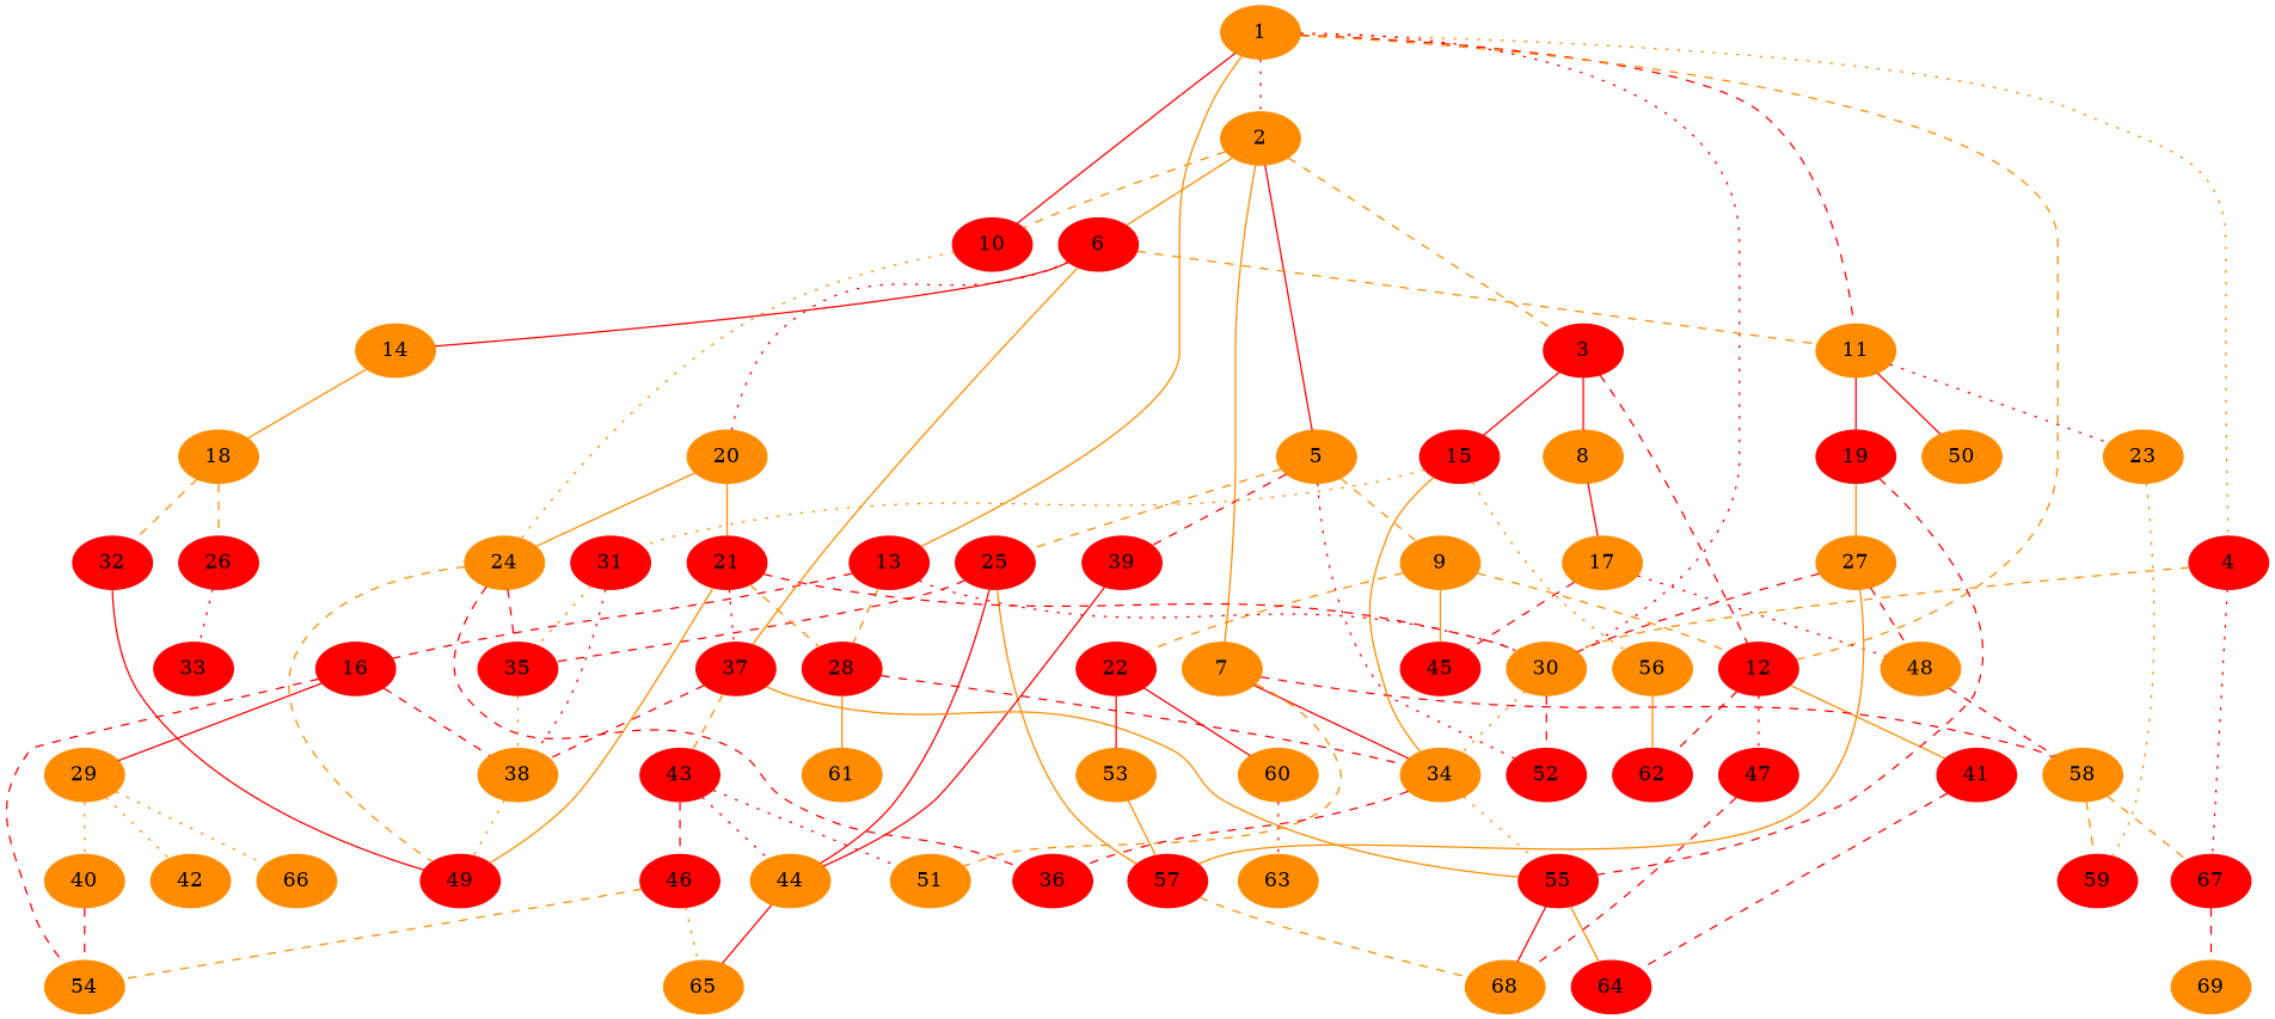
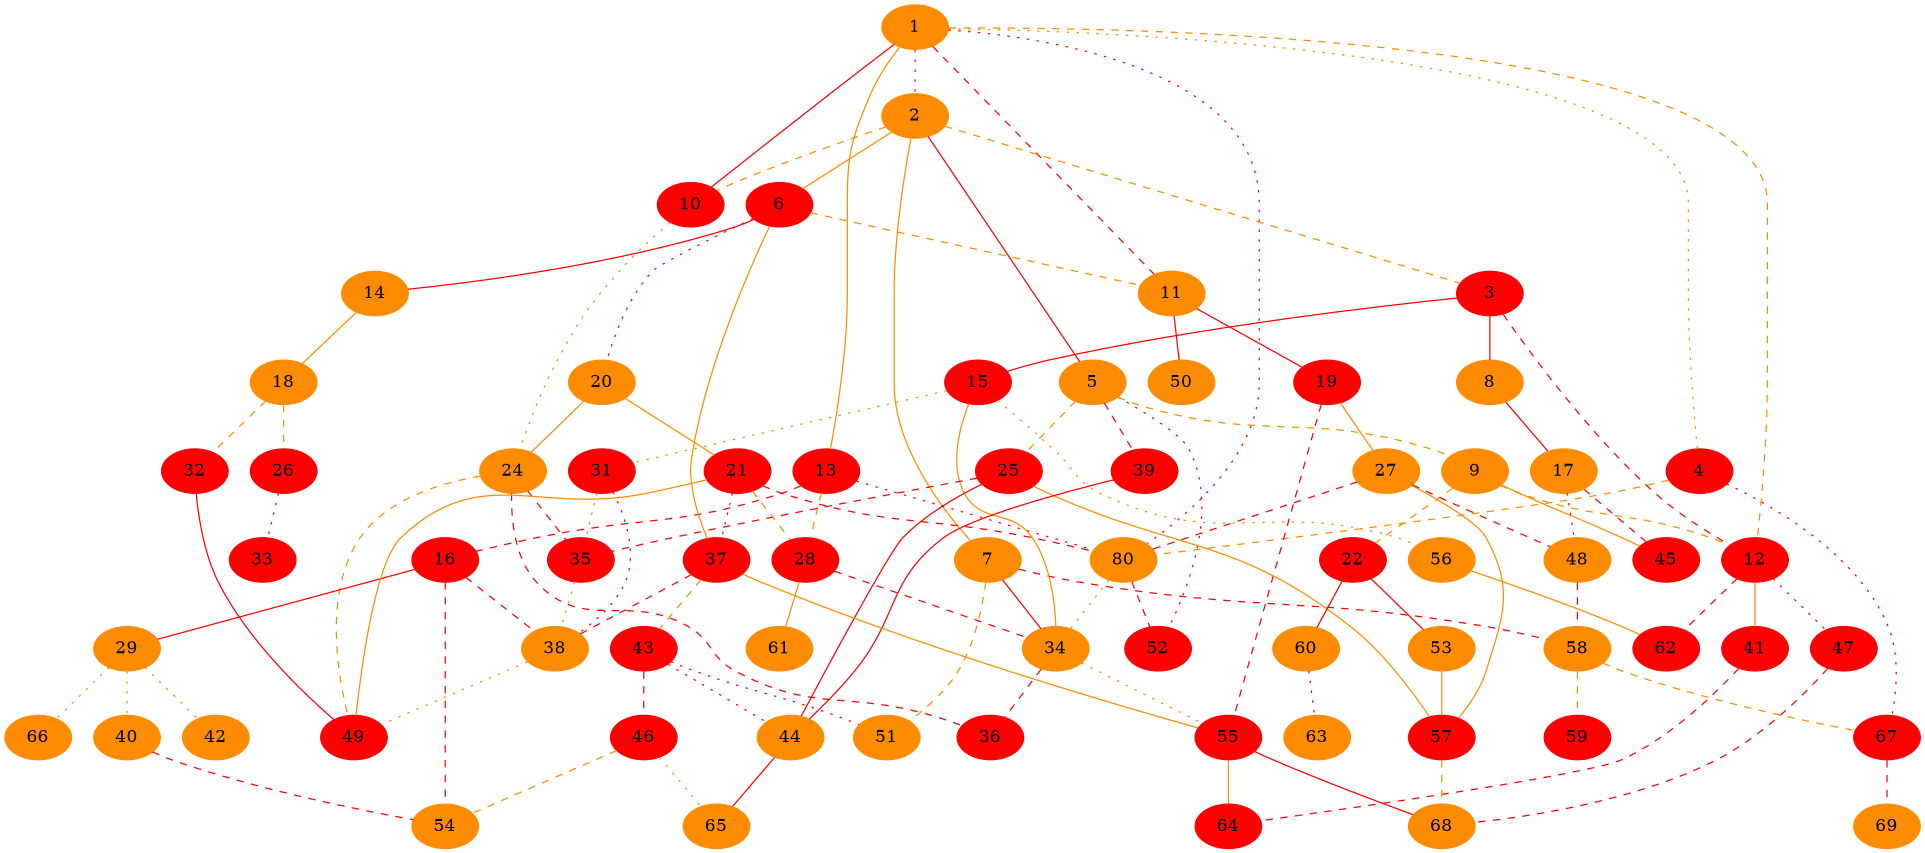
  graph {
    node [color=darkorange style=filled]
    edge [color=red style=dashed weight=1.0]
    1
    2
    4 [color=red]
    10 [color=red]
    11
    12 [color=red]
    13 [color=red]
-   30
+   30 [label=80]
    3 [color=red]
    5
    6 [color=red]
    7
    67 [color=red]
    24
    19 [color=red]
-   23
    50
    41 [color=red]
    47 [color=red]
    62 [color=red]
    16 [color=red]
    28 [color=red]
    52 [color=red]
    34
    8
    15 [color=red]
    9
    25 [color=red]
    39 [color=red]
    14
    20
    37 [color=red]
    51
    58
    17
    31 [color=red]
    56
    69
    22 [color=red]
    45 [color=red]
    35 [color=red]
    44
    57 [color=red]
    18
    21 [color=red]
    38
    55 [color=red]
    43 [color=red]
    36 [color=red]
    59 [color=red]
    48
    53
    60
    49 [color=red]
    27
    64 [color=red]
    68
    29
    54
    61
    26 [color=red]
    32 [color=red]
    40
    42
    66
    33 [color=red]
    63
    65
    46 [color=red]
    1 -- 2 [style=dotted]
    1 -- 4 [color=darkorange style=dotted]
    1 -- 10 [style=solid weight=3.0]
    1 -- 11
    1 -- 12 [color=darkorange]
    1 -- 13 [color=darkorange style=solid]
    1 -- 30 [style=dotted]
    2 -- 10 [color=darkorange]
    2 -- 3 [color=darkorange]
    2 -- 5 [style=solid]
    2 -- 6 [color=darkorange style=solid]
    2 -- 7 [color=darkorange style=solid]
    4 -- 30 [color=darkorange]
    4 -- 67 [style=dotted]
    10 -- 24 [color=darkorange style=dotted]
    11 -- 19 [style=solid]
-   11 -- 23 [style=dotted]
    11 -- 50 [style=solid]
    12 -- 41 [color=darkorange style=solid]
    12 -- 47 [style=dotted]
    12 -- 62
    13 -- 30 [style=dotted]
    13 -- 16
    13 -- 28 [color=darkorange]
    30 -- 52
    30 -- 34 [color=darkorange style=dotted]
    3 -- 12
    3 -- 8 [style=solid weight=2.0]
    3 -- 15 [style=solid]
    5 -- 52 [style=dotted]
    5 -- 9 [color=darkorange]
    5 -- 25 [color=darkorange]
    5 -- 39
    6 -- 11 [color=darkorange]
    6 -- 14 [style=solid]
    6 -- 20 [style=dotted]
    6 -- 37 [color=darkorange style=solid]
    7 -- 34 [style=solid]
    7 -- 51 [color=darkorange]
    7 -- 58
    67 -- 69
    24 -- 35
    24 -- 36
    24 -- 49 [color=darkorange]
    19 -- 55
    19 -- 27 [color=darkorange style=solid]
-   23 -- 59 [color=darkorange style=dotted]
    41 -- 64
    47 -- 68
    16 -- 38
    16 -- 29 [style=solid]
    16 -- 54
    28 -- 34
    28 -- 61 [color=darkorange style=solid]
    34 -- 55 [color=darkorange style=dotted]
    34 -- 36
    8 -- 17 [style=solid]
    15 -- 34 [color=darkorange style=solid]
    15 -- 31 [color=darkorange style=dotted]
    15 -- 56 [color=darkorange style=dotted]
    9 -- 12 [color=darkorange]
    9 -- 22 [color=darkorange]
    9 -- 45 [color=darkorange style=solid weight=2.0]
    25 -- 35
    25 -- 44 [style=solid]
    25 -- 57 [color=darkorange style=solid]
    39 -- 44 [style=solid]
    14 -- 18 [color=darkorange style=solid]
    20 -- 24 [color=darkorange style=solid]
    20 -- 21 [color=darkorange style=solid]
    37 -- 38
    37 -- 55 [color=darkorange style=solid]
    37 -- 43 [color=darkorange weight=2.0]
    58 -- 67 [color=darkorange]
    58 -- 59 [color=darkorange]
    17 -- 45
    17 -- 48 [style=dotted]
    31 -- 35 [color=darkorange style=dotted]
    31 -- 38 [style=dotted]
    56 -- 62 [color=darkorange style=solid weight=2.0]
    22 -- 53 [style=solid]
    22 -- 60 [style=solid weight=2.0]
    35 -- 38 [color=darkorange style=dotted]
    44 -- 65 [style=solid]
    57 -- 68 [color=darkorange]
    18 -- 26 [color=darkorange]
    18 -- 32 [color=darkorange]
    21 -- 30
    21 -- 28 [color=darkorange]
    21 -- 37 [style=dotted]
    21 -- 49 [color=darkorange style=solid]
    38 -- 49 [color=darkorange style=dotted]
    55 -- 64 [color=darkorange style=solid weight=2.0]
    55 -- 68 [style=solid]
    43 -- 51 [style=dotted]
    43 -- 44 [style=dotted]
    43 -- 46 [weight=2.0]
    48 -- 58
    53 -- 57 [color=darkorange style=solid]
    60 -- 63 [style=dotted]
    27 -- 30
    27 -- 57 [color=darkorange style=solid]
    27 -- 48 [weight=2.0]
    29 -- 40 [color=darkorange style=dotted weight=2.0]
    29 -- 42 [color=darkorange style=dotted]
    29 -- 66 [color=darkorange style=dotted]
    26 -- 33 [style=dotted]
    32 -- 49 [style=solid]
    40 -- 54
    46 -- 54 [color=darkorange]
    46 -- 65 [color=darkorange style=dotted]
  }
